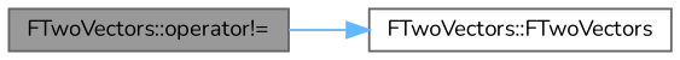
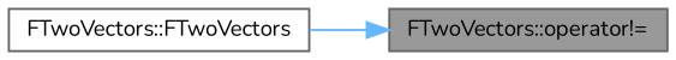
  digraph {
    rankdir=LR
    fontname=Nunito
    node [fontname=Nunito fontsize=10 shape=box style=filled]
    n1 [color=gray40 fillcolor=grey60 fontcolor=black height=0.2 label="FTwoVectors::operator!=" width=0.4]
    n2 [color=grey40 fillcolor=white height=0.2 label="FTwoVectors::FTwoVectors" width=0.4]
-   n1 -> n2 [color=steelblue1 fontname=Nunito fontsize=10 labelfontname=Helvetica labelfontsize=10 style=solid]
+   n2 -> n1 [color=steelblue1 fontname=Nunito fontsize=10 labelfontname=Helvetica labelfontsize=10 style=solid]
  }
